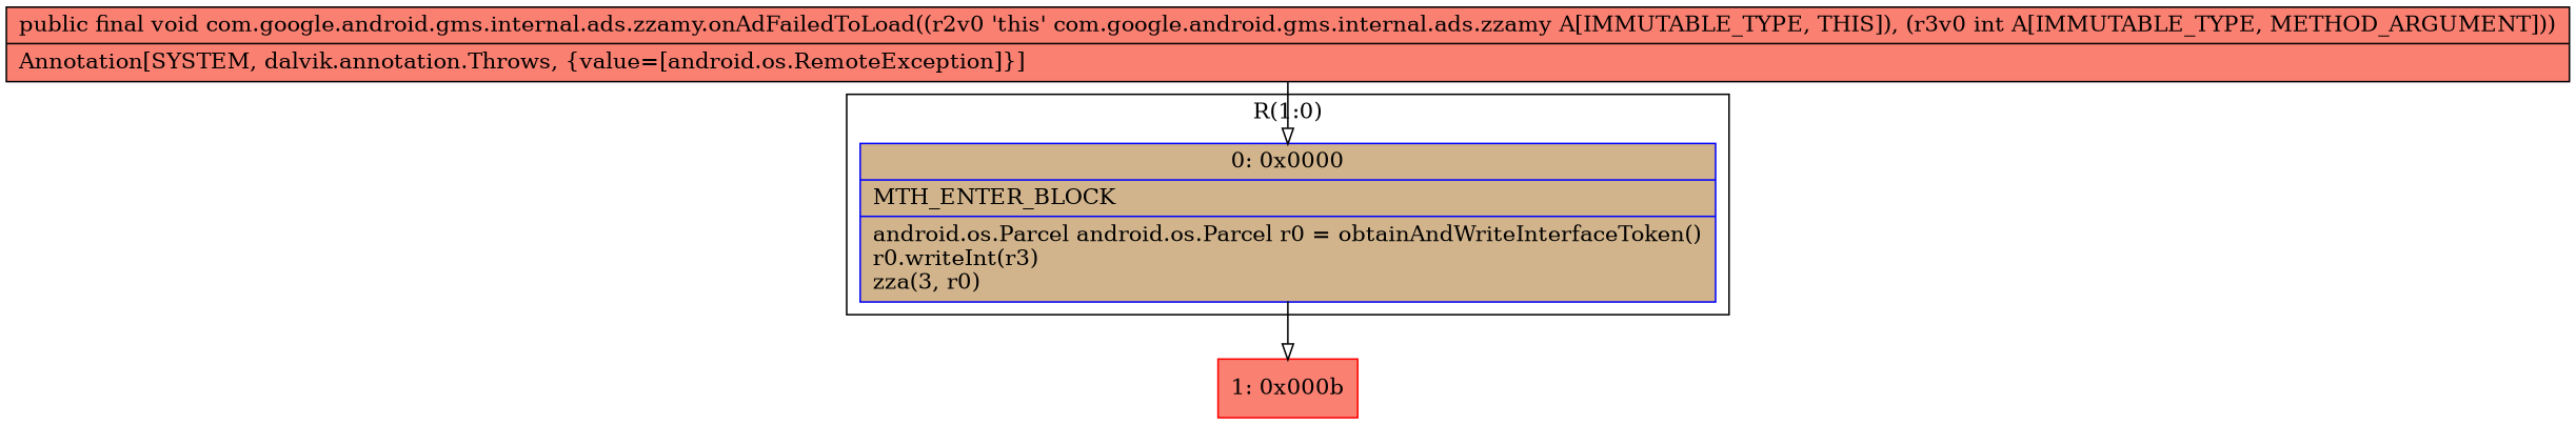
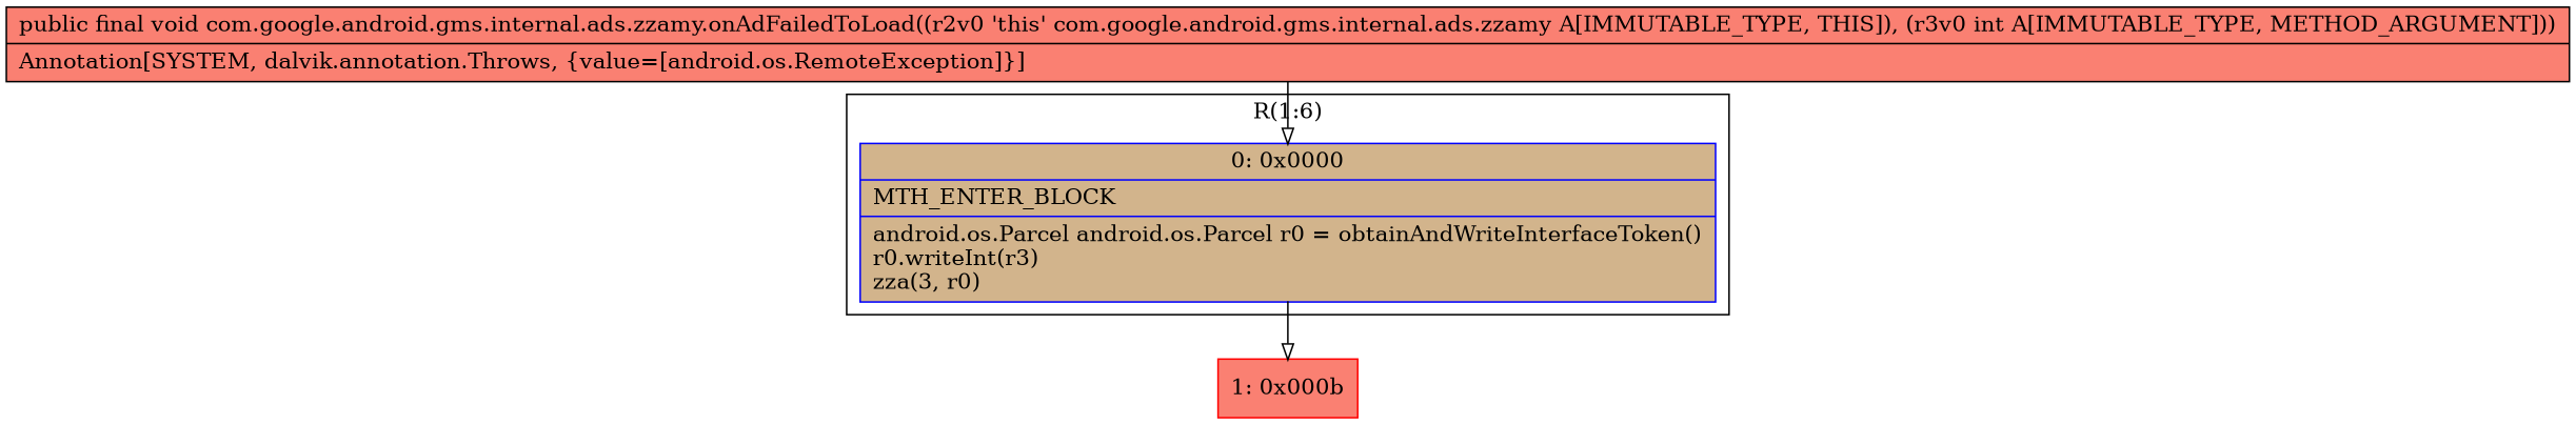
  digraph {
    node [shape=record style=filled fillcolor=salmon]
    edge [arrowhead=onormal]
    n1 [color=blue label="{0\:\ 0x0000|MTH_ENTER_BLOCK\l|android.os.Parcel android.os.Parcel r0 = obtainAndWriteInterfaceToken()\lr0.writeInt(r3)\lzza(3, r0)\l}" fillcolor=tan]
    n2 [color=red label="{1\:\ 0x000b}"]
    n3 [label="{public final void com.google.android.gms.internal.ads.zzamy.onAdFailedToLoad((r2v0 'this' com.google.android.gms.internal.ads.zzamy A[IMMUTABLE_TYPE, THIS]), (r3v0 int A[IMMUTABLE_TYPE, METHOD_ARGUMENT]))  | Annotation[SYSTEM, dalvik.annotation.Throws, \{value=[android.os.RemoteException]\}]\l}"]
    subgraph cluster_1 {
-     label="R(1:0)"
+     label="R(1:6)"
      n1
    }
    n1 -> n2
    n3 -> n1
  }
